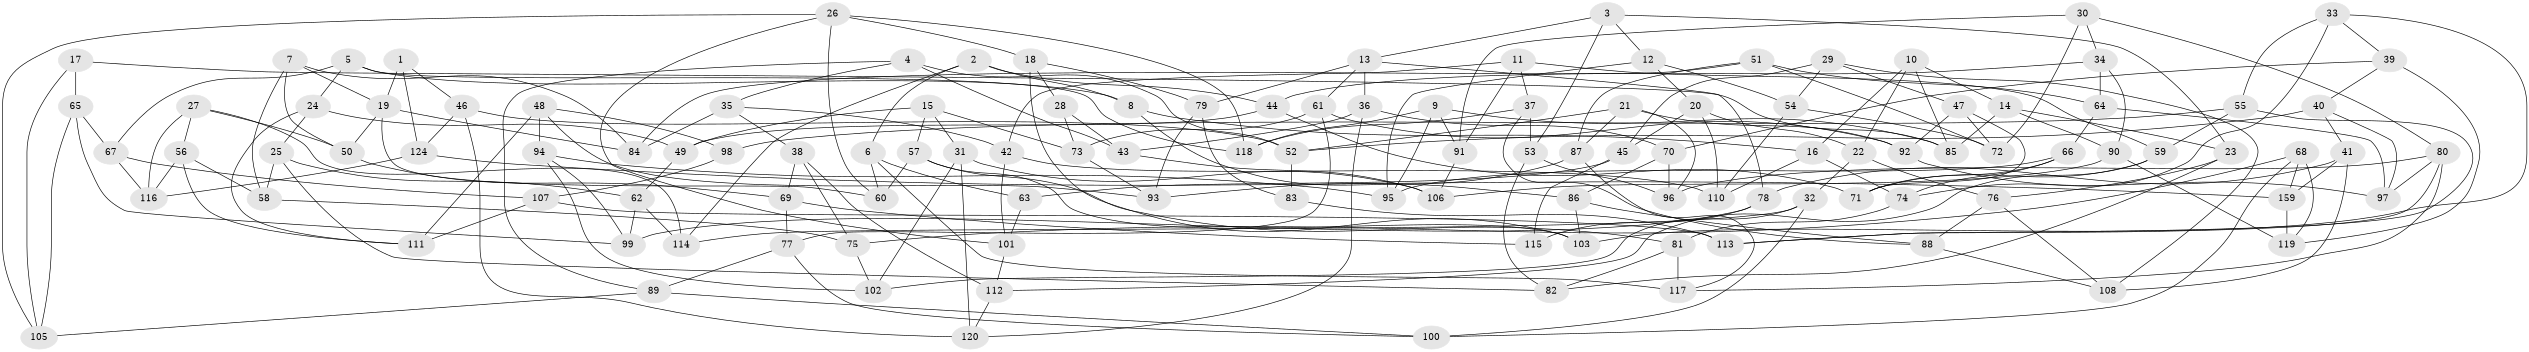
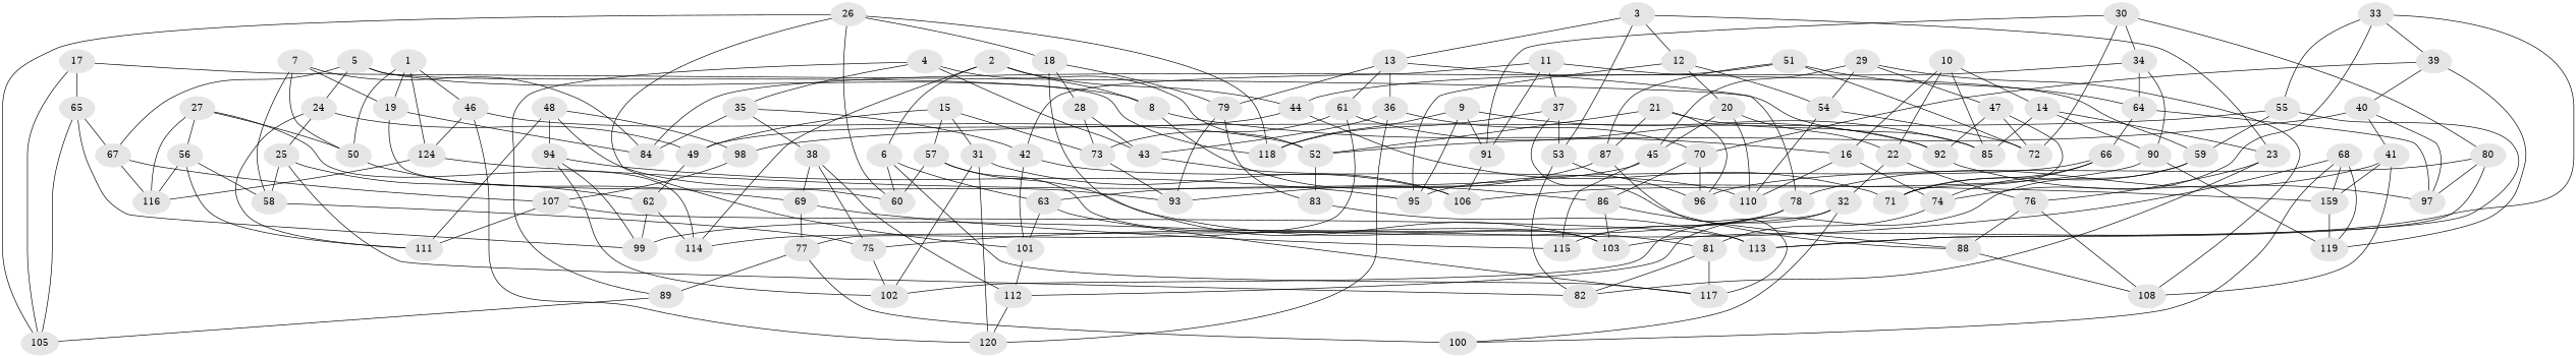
  graph {
    node [color=gray90 style=filled]
    1
    19
    46
    50
    n5 [label=124]
    60
    84
    52
    120
    69
    116
    n12 [label=159]
    2
    6
    8
    44
    114
    63
    117
    16
    86
    49
    71
    3
    12
    13
    23
    53
    95
    20
    54
    61
    78
    79
    36
    76
    82
    96
    4
    35
    43
    89
    42
    38
    106
    83
    113
    105
    100
    5
    24
    67
    118
    25
    111
    107
    101
    7
    58
    75
    74
    110
    103
    88
    9
    85
    91
    10
    14
    22
    90
    32
    11
    37
    59
    112
    45
    72
    73
    92
    77
    115
    99
    93
    119
    15
    31
    57
    102
    62
    81
    17
    65
    18
    28
    21
    87
    97
    108
    26
    27
    56
    70
    29
    47
    30
    34
    80
    64
    33
    39
    55
    40
    98
    66
    41
    48
    94
    51
    68
    1 -- 19
    1 -- 46
-   19 -- 50
+   1 -- 50
    1 -- n5
    19 -- 60
    19 -- 84
    46 -- n5
    46 -- 52
    46 -- 120
    50 -- 69
    n5 -- 116
    n5 -- n12
    52 -- 83
    69 -- 77
    69 -- 115
    n12 -- 119
    2 -- 6
    2 -- 8
    2 -- 44
    2 -- 114
    6 -- 60
    6 -- 63
    6 -- 117
    8 -- 16
    8 -- 86
    44 -- 49
    44 -- 71
-   80 -- 117
+   63 -- 117
    63 -- 101
    16 -- 74
    16 -- 110
    86 -- 103
    86 -- 88
    49 -- 62
    3 -- 12
    3 -- 13
    3 -- 23
    3 -- 53
    12 -- 95
    12 -- 20
    12 -- 54
    13 -- 61
    13 -- 78
    13 -- 79
    13 -- 36
    23 -- 76
    23 -- 82
    53 -- 82
    53 -- 96
    20 -- 110
    20 -- 22
    20 -- 45
    54 -- 110
    54 -- 72
    61 -- 73
    61 -- 92
    61 -- 77
    78 -- 115
    78 -- 99
    79 -- 83
    79 -- 93
    36 -- 120
    36 -- 43
    36 -- 70
    76 -- 88
    76 -- 108
    4 -- 52
    4 -- 35
    4 -- 43
    4 -- 89
    35 -- 84
    35 -- 42
    35 -- 38
    43 -- 106
    89 -- 105
-   89 -- 100
    42 -- 101
    42 -- 110
    38 -- 69
    38 -- 75
    38 -- 112
    83 -- 113
    5 -- 8
    5 -- 24
    5 -- 67
    5 -- 118
    24 -- 49
    24 -- 25
    24 -- 111
    67 -- 116
    67 -- 107
    25 -- 82
    25 -- 58
    25 -- 62
    107 -- 113
    107 -- 111
    101 -- 112
    7 -- 19
    7 -- 50
    7 -- 84
    7 -- 58
    58 -- 75
    75 -- 102
    74 -- 81
    88 -- 108
    9 -- 95
    9 -- 118
    9 -- 85
    9 -- 91
    91 -- 106
    10 -- 16
    10 -- 85
    10 -- 14
    10 -- 22
    14 -- 23
    14 -- 85
    14 -- 90
    22 -- 76
    22 -- 32
    90 -- 106
    90 -- 119
    32 -- 114
    32 -- 100
    32 -- 102
    11 -- 42
    11 -- 91
    11 -- 37
    11 -- 59
    37 -- 53
    37 -- 118
    37 -- 88
    59 -- 71
    59 -- 112
    112 -- 120
    45 -- 63
    45 -- 115
    73 -- 93
    92 -- 97
    77 -- 89
    77 -- 100
    15 -- 49
    15 -- 73
    15 -- 31
    15 -- 57
    31 -- 120
    31 -- 106
    31 -- 102
    57 -- 60
    57 -- 103
    57 -- 81
    62 -- 114
    62 -- 99
    81 -- 117
    81 -- 82
    17 -- 105
    17 -- 85
    17 -- 65
    65 -- 105
    65 -- 67
    65 -- 99
    18 -- 79
    18 -- 103
    18 -- 28
    28 -- 43
    28 -- 73
    21 -- 52
    21 -- 96
    21 -- 92
    21 -- 87
    87 -- 117
    87 -- 93
    26 -- 60
    26 -- 105
    26 -- 118
    26 -- 101
    26 -- 18
    27 -- 50
    27 -- 116
    27 -- 114
    27 -- 56
    56 -- 116
    56 -- 111
    56 -- 58
    70 -- 86
    70 -- 96
    29 -- 54
    29 -- 45
    29 -- 108
    29 -- 47
    47 -- 71
    47 -- 72
    47 -- 92
    30 -- 91
    30 -- 72
    30 -- 34
    30 -- 80
    34 -- 44
    34 -- 90
    34 -- 64
    80 -- 96
    80 -- 113
    80 -- 97
    64 -- 97
    64 -- 66
    33 -- 74
    33 -- 103
    33 -- 39
    33 -- 55
    39 -- 119
    39 -- 70
    39 -- 40
    55 -- 113
    55 -- 59
    55 -- 98
    40 -- 52
    40 -- 97
    40 -- 41
    98 -- 107
    66 -- 71
    66 -- 95
    66 -- 74
    41 -- n12
    41 -- 78
    41 -- 108
    48 -- 111
    48 -- 93
    48 -- 98
    48 -- 94
    94 -- 95
    94 -- 99
    94 -- 102
    51 -- 84
    51 -- 72
    51 -- 87
    51 -- 64
    68 -- n12
    68 -- 100
    68 -- 75
    68 -- 119
  }
